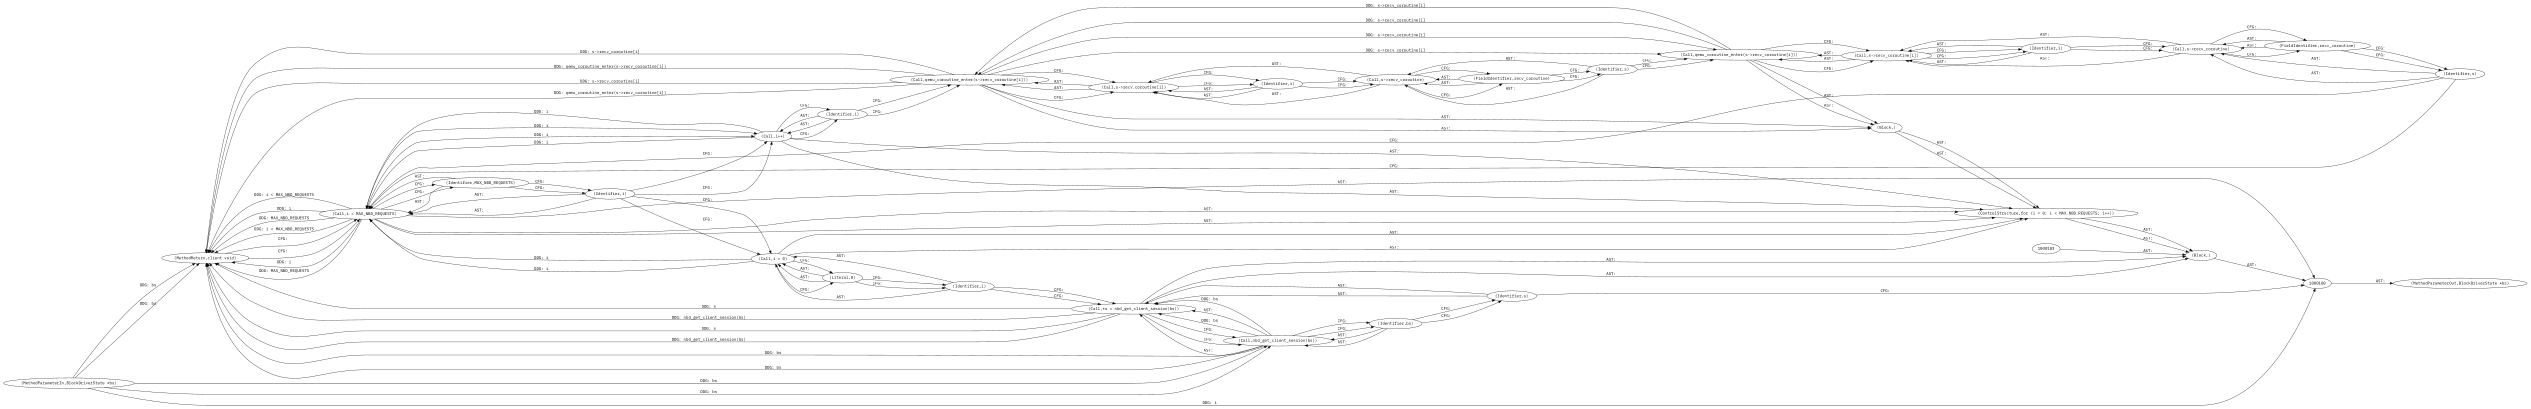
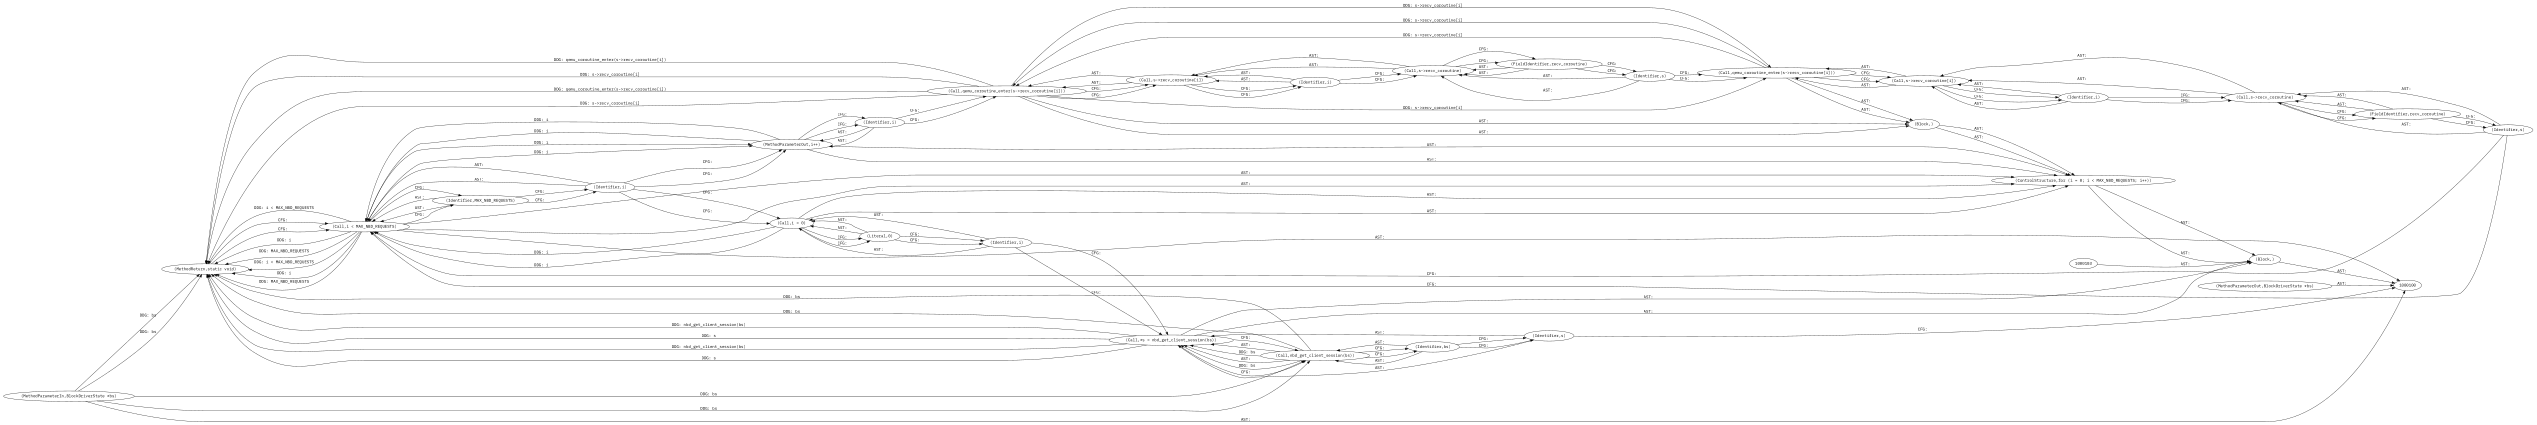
  digraph {
    fontname="IBM Plex Mono"
    rankdir=LR
    node [fontname="IBM Plex Mono"]
    edge [fontname="IBM Plex Mono"]
-   n1 [label="(MethodReturn,client void)"]
+   n1 [label="(MethodReturn,static void)"]
    n2 [label="(Call,i < MAX_NBD_REQUESTS)"]
    1000100
    n4 [label="(ControlStructure,for (i = 0; i < MAX_NBD_REQUESTS; i++))"]
    n5 [label="(Identifier,MAX_NBD_REQUESTS)"]
-   n6 [label="(Call,i++)"]
+   n6 [label="(MethodParameterOut,i++)"]
    n7 [label="(MethodParameterIn,BlockDriverState *bs)"]
    n8 [label="(Call,nbd_get_client_session(bs))"]
    n9 [label="(Call,*s = nbd_get_client_session(bs))"]
    n10 [label="(Identifier,bs)"]
    n11 [label="(MethodParameterOut,BlockDriverState *bs)"]
    n12 [label="(Block,)"]
    n13 [label="(Identifier,s)"]
    n14 [label="(Call,i = 0)"]
    n15 [label="(Literal,0)"]
    n16 [label="(Identifier,i)"]
    n17 [label="(Identifier,i)"]
    n18 [label="(Identifier,i)"]
    n19 [label="(Call,qemu_coroutine_enter(s->recv_coroutine[i]))"]
    n20 [label="(Block,)"]
    n21 [label="(Call,qemu_coroutine_enter(s->recv_coroutine[i]))"]
    n22 [label="(Call,s->recv_coroutine[i])"]
    n23 [label="(Call,s->recv_coroutine[i])"]
    n24 [label="(Identifier,i)"]
    n25 [label="(Call,s->recv_coroutine)"]
    n26 [label="(FieldIdentifier,recv_coroutine)"]
    n27 [label="(Identifier,s)"]
    n28 [label="(Identifier,i)"]
    n29 [label="(Call,s->recv_coroutine)"]
    n30 [label="(FieldIdentifier,recv_coroutine)"]
    n31 [label="(Identifier,s)"]
    1000103
    n1 -> n2 [label="CFG: "]
    n1 -> n2 [label="CFG: "]
    n2 -> n1 [label="DDG: i"]
    n2 -> n1 [label="DDG: MAX_NBD_REQUESTS"]
    n2 -> n1 [label="DDG: i < MAX_NBD_REQUESTS"]
    n2 -> n1 [label="DDG: i"]
    n2 -> n1 [label="DDG: MAX_NBD_REQUESTS"]
    n2 -> n1 [label="DDG: i < MAX_NBD_REQUESTS"]
    n2 -> 1000100 [label="AST: "]
    n2 -> n4 [label="AST: "]
    n2 -> n4 [label="AST: "]
    n2 -> n5 [label="CFG: "]
    n2 -> n5 [label="CFG: "]
    n2 -> n6 [label="DDG: i"]
    n2 -> n6 [label="DDG: i"]
    n4 -> n12 [label="AST: "]
    n4 -> n12 [label="AST: "]
    n5 -> n2 [label="AST: "]
    n5 -> n2 [label="AST: "]
    n5 -> n17 [label="CFG: "]
    n5 -> n17 [label="CFG: "]
    n6 -> n2 [label="DDG: i"]
    n6 -> n2 [label="DDG: i"]
    n6 -> n4 [label="AST: "]
    n6 -> n4 [label="AST: "]
    n6 -> n18 [label="CFG: "]
    n6 -> n18 [label="CFG: "]
    n7 -> n1 [label="DDG: bs"]
    n7 -> n1 [label="DDG: bs"]
-   n7 -> 1000100 [label="DDG: i"]
+   n7 -> 1000100 [label="AST: "]
    n7 -> n8 [label="DDG: bs"]
    n7 -> n8 [label="DDG: bs"]
    n8 -> n1 [label="DDG: bs"]
    n8 -> n1 [label="DDG: bs"]
    n8 -> n9 [label="AST: "]
    n8 -> n9 [label="DDG: bs"]
    n8 -> n9 [label="AST: "]
    n8 -> n9 [label="DDG: bs"]
    n8 -> n10 [label="CFG: "]
    n8 -> n10 [label="CFG: "]
    n9 -> n1 [label="DDG: s"]
    n9 -> n1 [label="DDG: nbd_get_client_session(bs)"]
    n9 -> n1 [label="DDG: s"]
    n9 -> n1 [label="DDG: nbd_get_client_session(bs)"]
    n9 -> n8 [label="CFG: "]
    n9 -> n8 [label="CFG: "]
    n9 -> n12 [label="AST: "]
    n9 -> n12 [label="AST: "]
    n10 -> n8 [label="AST: "]
    n10 -> n8 [label="AST: "]
    n10 -> n13 [label="CFG: "]
    n10 -> n13 [label="CFG: "]
-   1000100 -> n11 [label="AST: "]
+   n11 -> 1000100 [label="AST: "]
    n12 -> 1000100 [label="AST: "]
    n13 -> 1000100 [label="CFG: "]
    n13 -> n9 [label="AST: "]
    n13 -> n9 [label="AST: "]
    n14 -> n2 [label="DDG: i"]
    n14 -> n2 [label="DDG: i"]
    n14 -> n4 [label="AST: "]
    n14 -> n4 [label="AST: "]
    n14 -> n15 [label="CFG: "]
    n14 -> n15 [label="CFG: "]
    n15 -> n14 [label="AST: "]
    n15 -> n14 [label="AST: "]
    n15 -> n16 [label="CFG: "]
    n15 -> n16 [label="CFG: "]
    n16 -> n9 [label="CFG: "]
    n16 -> n9 [label="CFG: "]
    n16 -> n14 [label="AST: "]
    n16 -> n14 [label="AST: "]
    n17 -> n2 [label="AST: "]
    n17 -> n2 [label="AST: "]
    n17 -> n6 [label="CFG: "]
    n17 -> n6 [label="CFG: "]
    n17 -> n14 [label="CFG: "]
    n17 -> n14 [label="CFG: "]
    n18 -> n6 [label="AST: "]
    n18 -> n6 [label="AST: "]
    n18 -> n19 [label="CFG: "]
    n18 -> n19 [label="CFG: "]
    n19 -> n1 [label="DDG: s->recv_coroutine[i]"]
    n19 -> n1 [label="DDG: qemu_coroutine_enter(s->recv_coroutine[i])"]
    n19 -> n1 [label="DDG: s->recv_coroutine[i]"]
    n19 -> n1 [label="DDG: qemu_coroutine_enter(s->recv_coroutine[i])"]
    n19 -> n20 [label="AST: "]
    n19 -> n20 [label="AST: "]
    n19 -> n21 [label="DDG: s->recv_coroutine[i]"]
    n19 -> n21 [label="DDG: s->recv_coroutine[i]"]
    n19 -> n22 [label="CFG: "]
    n19 -> n22 [label="CFG: "]
    n20 -> n4 [label="AST: "]
    n20 -> n4 [label="AST: "]
    n21 -> n19 [label="DDG: s->recv_coroutine[i]"]
    n21 -> n19 [label="DDG: s->recv_coroutine[i]"]
    n21 -> n20 [label="AST: "]
    n21 -> n20 [label="AST: "]
    n21 -> n23 [label="CFG: "]
    n21 -> n23 [label="CFG: "]
    n22 -> n19 [label="AST: "]
    n22 -> n19 [label="AST: "]
    n22 -> n28 [label="CFG: "]
    n22 -> n28 [label="CFG: "]
    n23 -> n21 [label="AST: "]
    n23 -> n21 [label="AST: "]
    n23 -> n24 [label="CFG: "]
    n23 -> n24 [label="CFG: "]
    n24 -> n23 [label="AST: "]
    n24 -> n23 [label="AST: "]
    n24 -> n25 [label="CFG: "]
    n24 -> n25 [label="CFG: "]
    n25 -> n23 [label="AST: "]
    n25 -> n23 [label="AST: "]
    n25 -> n26 [label="CFG: "]
    n25 -> n26 [label="CFG: "]
    n26 -> n25 [label="AST: "]
    n26 -> n25 [label="AST: "]
    n26 -> n27 [label="CFG: "]
    n26 -> n27 [label="CFG: "]
    n27 -> n2 [label="CFG: "]
    n27 -> n2 [label="CFG: "]
    n27 -> n25 [label="AST: "]
    n27 -> n25 [label="AST: "]
    n28 -> n22 [label="AST: "]
    n28 -> n22 [label="AST: "]
    n28 -> n29 [label="CFG: "]
    n28 -> n29 [label="CFG: "]
    n29 -> n22 [label="AST: "]
    n29 -> n22 [label="AST: "]
    n29 -> n30 [label="CFG: "]
    n29 -> n30 [label="CFG: "]
    n30 -> n29 [label="AST: "]
    n30 -> n29 [label="AST: "]
    n30 -> n31 [label="CFG: "]
    n30 -> n31 [label="CFG: "]
    n31 -> n21 [label="CFG: "]
    n31 -> n21 [label="CFG: "]
    n31 -> n29 [label="AST: "]
    n31 -> n29 [label="AST: "]
    1000103 -> n12 [label="AST: "]
  }
